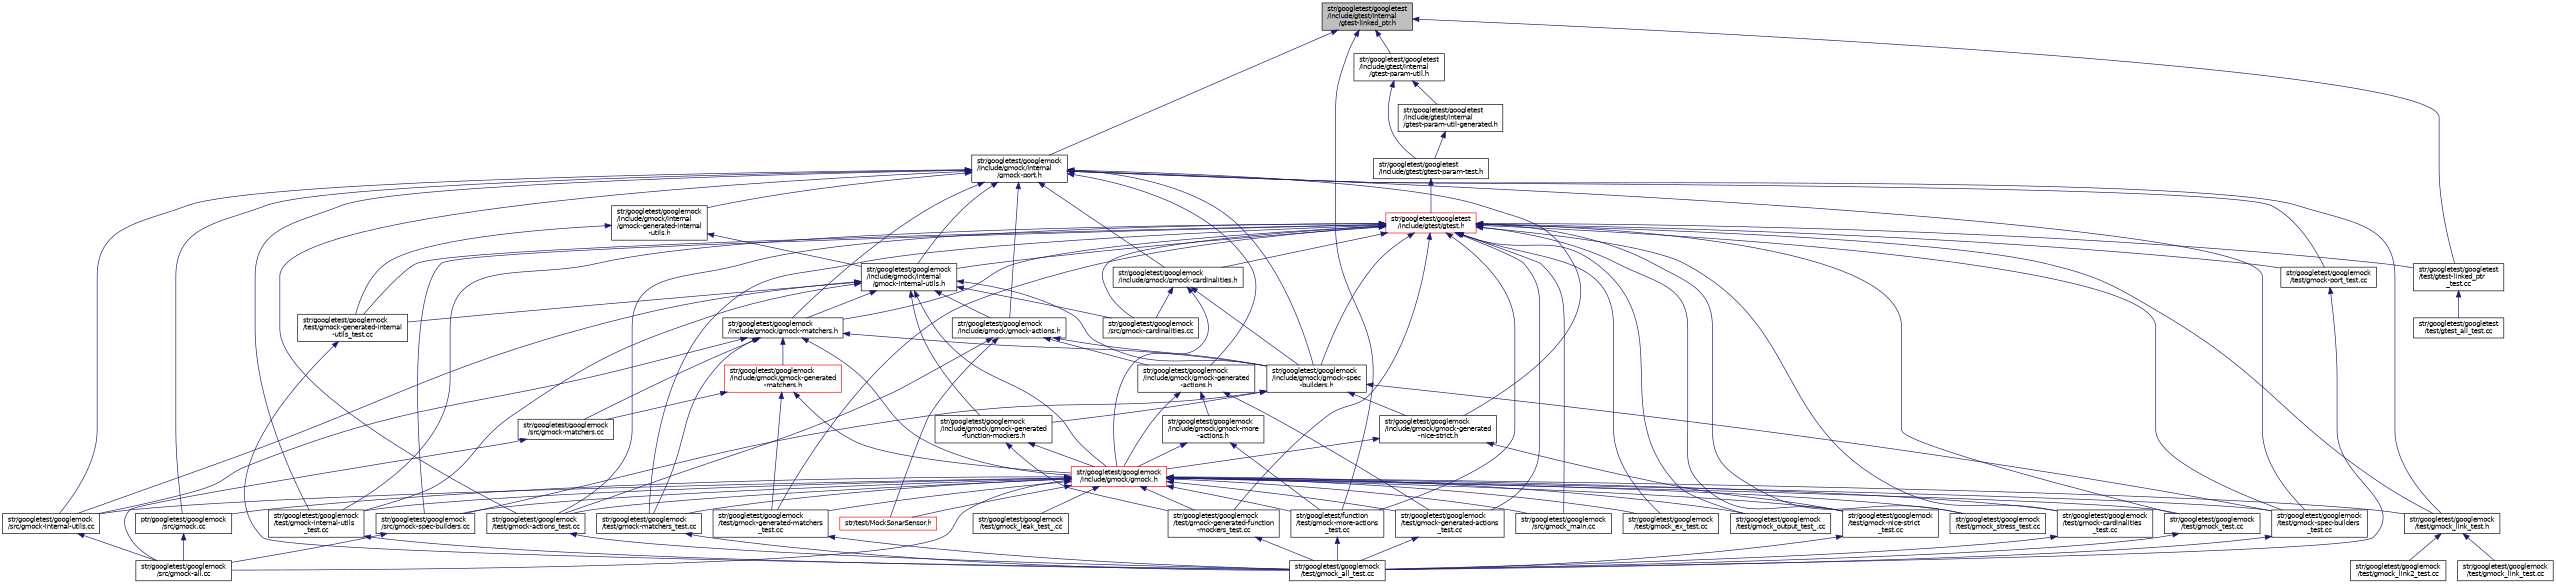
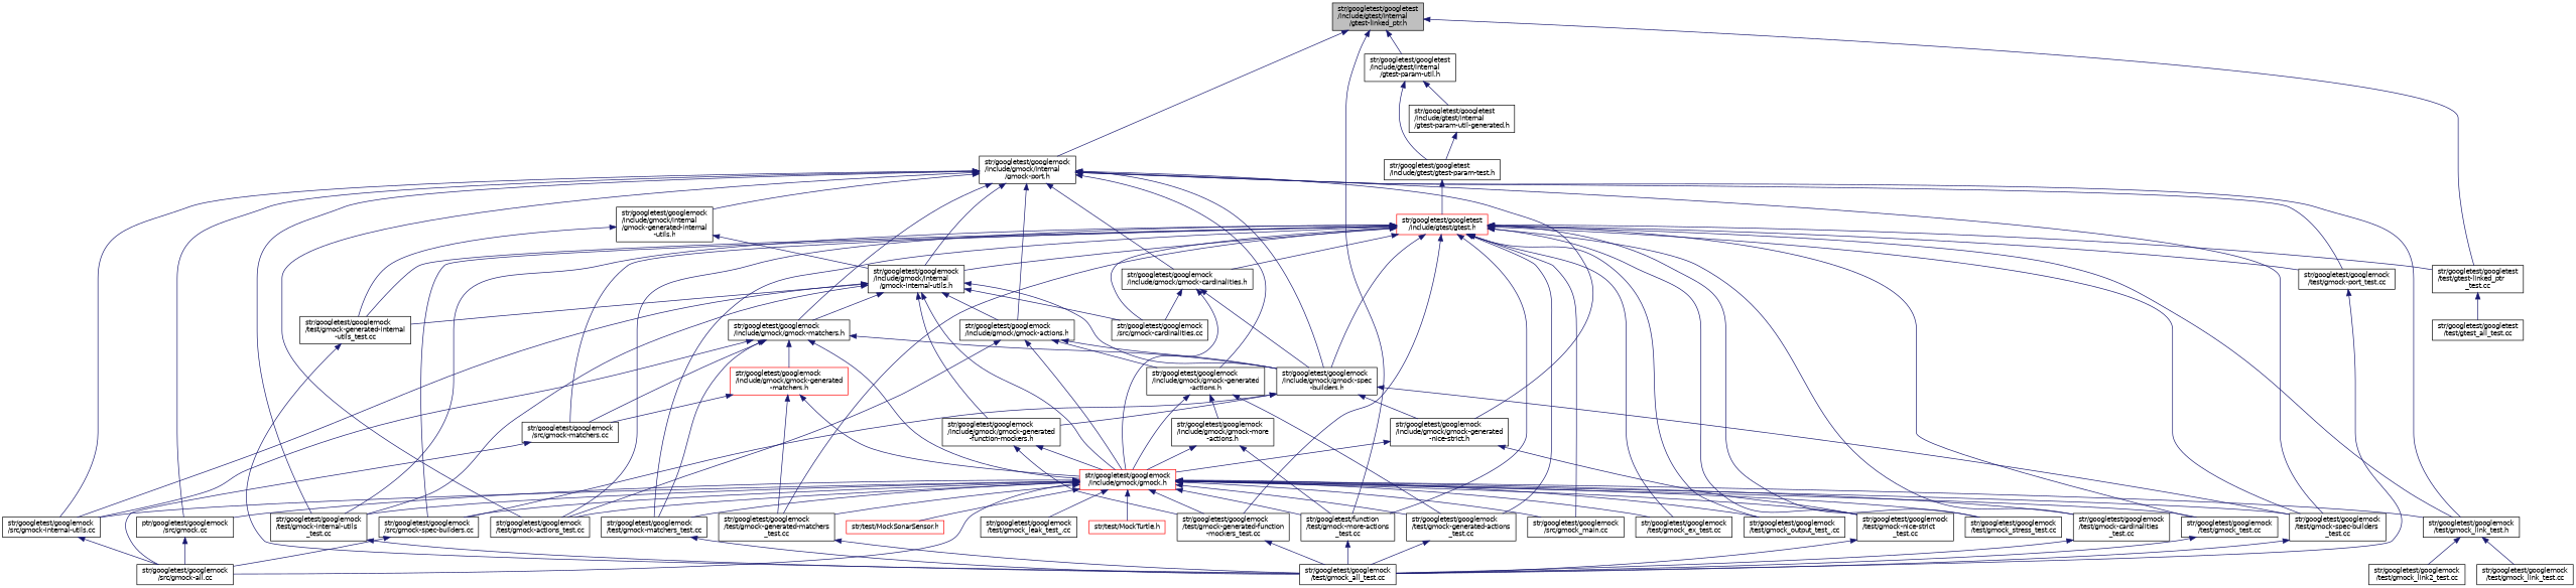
  digraph {
    node [color=black fillcolor=white fontname=Helvetica fontsize=10 shape=record style=filled]
    edge [color=midnightblue dir=back fontname=Helvetica fontsize=10 labelfontname=Helvetica labelfontsize=10 style=solid]
    n1 [fillcolor=grey75 fontcolor=black height=0.2 label="str/googletest/googletest\l/include/gtest/internal\l/gtest-linked_ptr.h" width=0.4]
    n2 [height=0.2 label="str/googletest/googlemock\l/include/gmock/internal\l/gmock-port.h" width=0.4]
    n3 [height=0.2 label="str/googletest/function\l/test/gmock-more-actions\l_test.cc" width=0.4]
    n4 [height=0.2 label="str/googletest/googletest\l/include/gtest/internal\l/gtest-param-util.h" width=0.4]
    n5 [height=0.2 label="str/googletest/googletest\l/test/gtest-linked_ptr\l_test.cc" width=0.4]
    n6 [height=0.2 label="str/googletest/googlemock\l/include/gmock/gmock-actions.h" width=0.4]
    n7 [height=0.2 label="str/googletest/googlemock\l/include/gmock/gmock-generated\l-actions.h" width=0.4]
    n8 [height=0.2 label="str/googletest/googlemock\l/src/gmock-internal-utils.cc" width=0.4]
    n9 [height=0.2 label="ptr/googletest/googlemock\l/src/gmock.cc" width=0.4]
    n10 [height=0.2 label="str/googletest/googlemock\l/test/gmock-actions_test.cc" width=0.4]
    n11 [height=0.2 label="str/googletest/googlemock\l/test/gmock-internal-utils\l_test.cc" width=0.4]
    n12 [height=0.2 label="str/googletest/googlemock\l/test/gmock-spec-builders\l_test.cc" width=0.4]
    n13 [height=0.2 label="str/googletest/googlemock\l/test/gmock_link_test.h" width=0.4]
    n14 [height=0.2 label="str/googletest/googlemock\l/include/gmock/gmock-spec\l-builders.h" width=0.4]
    n15 [height=0.2 label="str/googletest/googlemock\l/include/gmock/gmock-generated\l-nice-strict.h" width=0.4]
    n16 [height=0.2 label="str/googletest/googlemock\l/include/gmock/gmock-cardinalities.h" width=0.4]
    n17 [height=0.2 label="str/googletest/googlemock\l/include/gmock/gmock-matchers.h" width=0.4]
    n18 [height=0.2 label="str/googletest/googlemock\l/include/gmock/internal\l/gmock-generated-internal\l-utils.h" width=0.4]
    n19 [height=0.2 label="str/googletest/googlemock\l/include/gmock/internal\l/gmock-internal-utils.h" width=0.4]
    n20 [height=0.2 label="str/googletest/googlemock\l/test/gmock-port_test.cc" width=0.4]
    n21 [height=0.2 label="str/googletest/googlemock\l/test/gmock_all_test.cc" width=0.4]
    n22 [height=0.2 label="str/googletest/googletest\l/include/gtest/gtest-param-test.h" width=0.4]
    n23 [height=0.2 label="str/googletest/googletest\l/include/gtest/internal\l/gtest-param-util-generated.h" width=0.4]
    n24 [height=0.2 label="str/googletest/googletest\l/test/gtest_all_test.cc" width=0.4]
    n25 [color=red height=0.2 label="str/googletest/googlemock\l/include/gmock/gmock.h" width=0.4]
    n26 [height=0.2 label="str/googletest/googlemock\l/include/gmock/gmock-more\l-actions.h" width=0.4]
    n27 [height=0.2 label="str/googletest/googlemock\l/test/gmock-generated-actions\l_test.cc" width=0.4]
    n28 [height=0.2 label="str/googletest/googlemock\l/src/gmock-all.cc" width=0.4]
    n29 [height=0.2 label="str/googletest/googlemock\l/test/gmock_link2_test.cc" width=0.4]
    n30 [height=0.2 label="str/googletest/googlemock\l/test/gmock_link_test.cc" width=0.4]
    n31 [height=0.2 label="str/googletest/googlemock\l/src/gmock-spec-builders.cc" width=0.4]
    n32 [height=0.2 label="str/googletest/googlemock\l/include/gmock/gmock-generated\l-function-mockers.h" width=0.4]
    n33 [height=0.2 label="str/googletest/googlemock\l/test/gmock-nice-strict\l_test.cc" width=0.4]
    n34 [height=0.2 label="str/googletest/googlemock\l/src/gmock-cardinalities.cc" width=0.4]
    n35 [height=0.2 label="str/googletest/googlemock\l/test/gmock-matchers_test.cc" width=0.4]
    n36 [color=red height=0.2 label="str/googletest/googlemock\l/include/gmock/gmock-generated\l-matchers.h" width=0.4]
    n37 [height=0.2 label="str/googletest/googlemock\l/src/gmock-matchers.cc" width=0.4]
    n38 [height=0.2 label="str/googletest/googlemock\l/test/gmock-generated-internal\l-utils_test.cc" width=0.4]
    n39 [height=0.2 label="str/googletest/googlemock\l/src/gmock_main.cc" width=0.4]
    n40 [height=0.2 label="str/googletest/googlemock\l/test/gmock-cardinalities\l_test.cc" width=0.4]
    n41 [height=0.2 label="str/googletest/googlemock\l/test/gmock-generated-function\l-mockers_test.cc" width=0.4]
    n42 [height=0.2 label="str/googletest/googlemock\l/test/gmock-generated-matchers\l_test.cc" width=0.4]
    n43 [height=0.2 label="str/googletest/googlemock\l/test/gmock_ex_test.cc" width=0.4]
    n44 [height=0.2 label="str/googletest/googlemock\l/test/gmock_leak_test_.cc" width=0.4]
    n45 [height=0.2 label="str/googletest/googlemock\l/test/gmock_output_test_.cc" width=0.4]
    n46 [height=0.2 label="str/googletest/googlemock\l/test/gmock_stress_test.cc" width=0.4]
    n47 [height=0.2 label="str/googletest/googlemock\l/test/gmock_test.cc" width=0.4]
    n48 [color=red height=0.2 label="str/test/MockSonarSensor.h" width=0.4]
+   n49 [color=red height=0.2 label="str/test/MockTurtle.h" width=0.4]
    n50 [color=red height=0.2 label="str/googletest/googletest\l/include/gtest/gtest.h" width=0.4]
    n1 -> n2
    n1 -> n3
    n1 -> n4
    n1 -> n5
    n2 -> n6
    n2 -> n7
    n2 -> n8
    n2 -> n9
    n2 -> n10
    n2 -> n11
    n2 -> n12
    n2 -> n13
    n2 -> n14
    n2 -> n15
    n2 -> n16
    n2 -> n17
    n2 -> n18
    n2 -> n19
    n2 -> n20
    n3 -> n21
    n4 -> n22
    n4 -> n23
    n5 -> n24
    n6 -> n7
    n6 -> n10
    n6 -> n14
-   n6 -> n48
+   n6 -> n25
    n7 -> n25
    n7 -> n26
    n7 -> n27
    n8 -> n28
    n9 -> n28
-   n10 -> n21
    n11 -> n21
    n12 -> n21
    n13 -> n29
    n13 -> n30
    n14 -> n12
    n14 -> n15
    n14 -> n31
    n14 -> n32
    n15 -> n25
    n15 -> n33
    n16 -> n14
    n16 -> n25
    n16 -> n34
    n17 -> n8
    n17 -> n14
    n17 -> n25
    n17 -> n35
    n17 -> n36
    n17 -> n37
    n18 -> n19
    n18 -> n38
    n19 -> n6
    n19 -> n8
    n19 -> n11
    n19 -> n14
    n19 -> n17
    n19 -> n25
    n19 -> n32
    n19 -> n34
    n19 -> n38
    n20 -> n21
    n22 -> n50
    n23 -> n22
    n25 -> n3
    n25 -> n8
    n25 -> n9
    n25 -> n10
    n25 -> n11
    n25 -> n12
    n25 -> n13
    n25 -> n27
    n25 -> n28
    n25 -> n31
    n25 -> n33
    n25 -> n35
    n25 -> n39
    n25 -> n40
    n25 -> n41
    n25 -> n42
    n25 -> n43
    n25 -> n44
    n25 -> n45
    n25 -> n46
    n25 -> n47
    n25 -> n48
+   n25 -> n49
    n26 -> n3
    n26 -> n25
    n27 -> n21
    n31 -> n28
    n32 -> n25
    n32 -> n41
    n33 -> n21
    n35 -> n21
    n36 -> n25
    n36 -> n37
    n36 -> n42
    n37 -> n28
    n38 -> n21
    n40 -> n21
    n41 -> n21
    n42 -> n21
    n47 -> n21
    n50 -> n3
    n50 -> n5
    n50 -> n10
    n50 -> n11
    n50 -> n12
    n50 -> n13
    n50 -> n14
    n50 -> n16
-   n50 -> n17
+   n50 -> n37
    n50 -> n19
    n50 -> n20
    n50 -> n27
    n50 -> n31
    n50 -> n33
    n50 -> n34
    n50 -> n35
    n50 -> n38
    n50 -> n39
    n50 -> n40
    n50 -> n41
    n50 -> n42
    n50 -> n43
    n50 -> n45
    n50 -> n46
    n50 -> n47
  }
